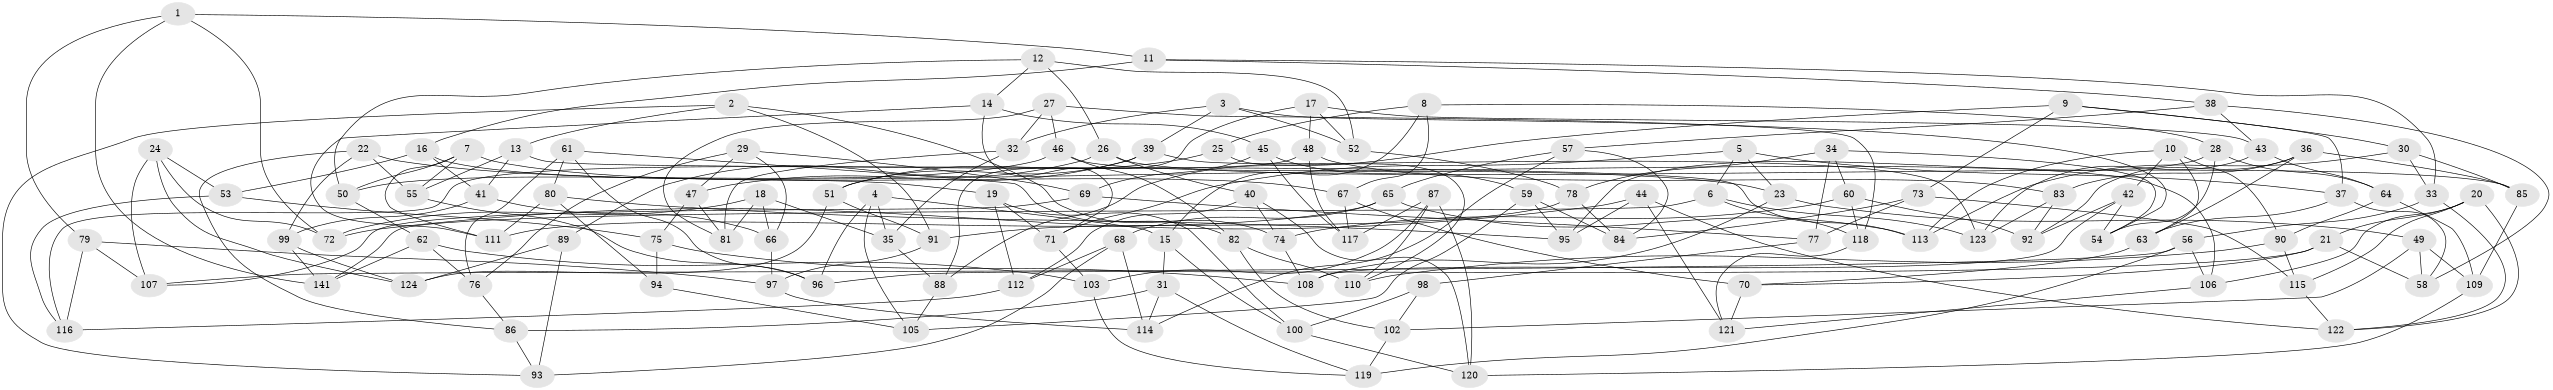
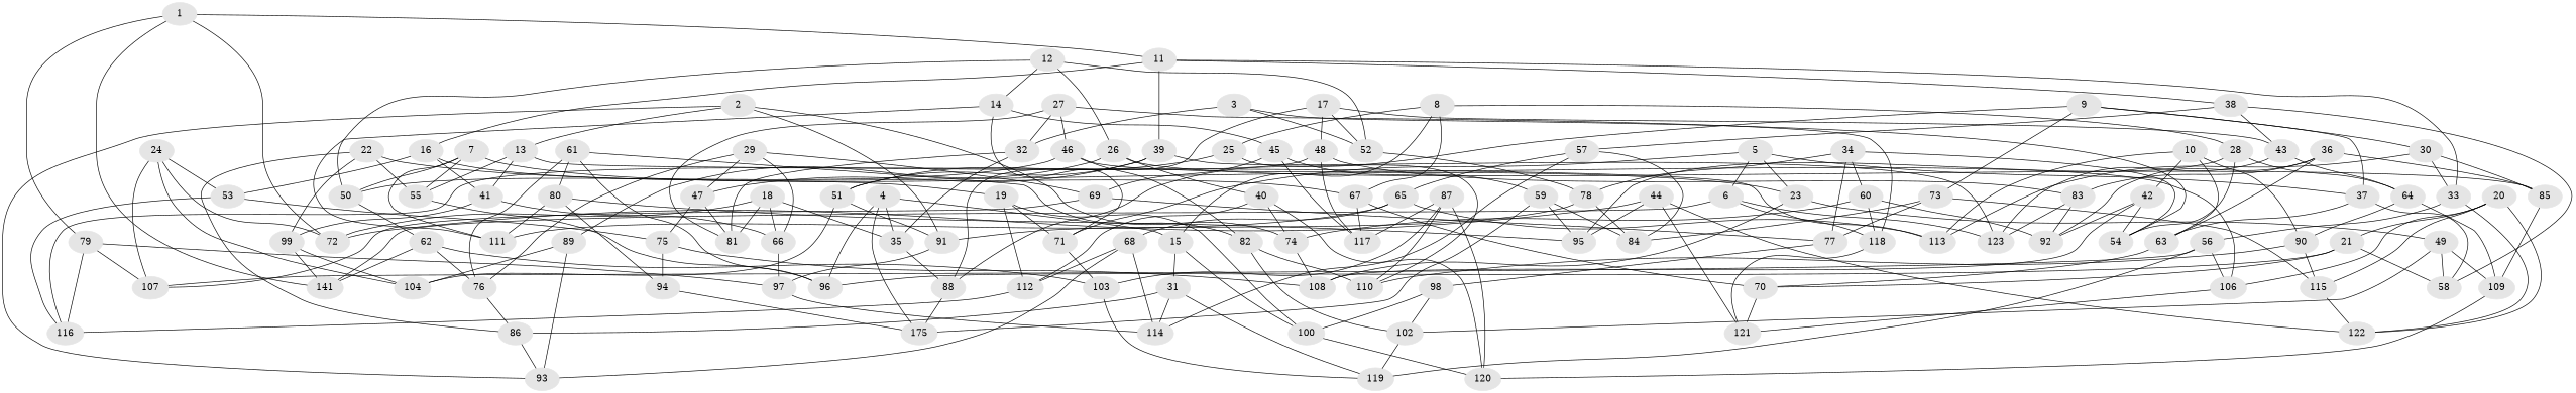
  graph {
    node [color=gray90 style=filled]
    1
    11
    72
    79
    n5 [label=141]
    16
    33
    38
    107
    116
    97
    2
    13
    74
    91
    93
    55
    113
    41
    108
    3
    32
    39
    52
    54
    35
    81
    123
    51
    47
    78
    4
    15
    96
-   105
+   105 [label=175]
    31
    100
    88
    5
    6
    23
    37
    71
    118
    49
    63
    58
    103
    121
    7
    50
    67
    111
    62
    70
    117
    8
    25
    28
    110
    64
    95
    9
    30
    73
    85
    115
    77
    84
    10
    42
    90
    92
    19
    53
    122
    56
    43
    57
    12
    14
    26
    45
    40
    89
    66
    99
    69
    59
    86
    114
    119
    120
    112
    75
    17
    48
    83
    18
    20
    21
    106
    22
-   104 [label=124]
+   104
    102
    109
    24
    98
    27
    46
    82
    29
    76
    34
    60
    36
    65
    44
    94
    68
    61
    80
    87
    1 -- 11
    1 -- 72
    1 -- 79
    1 -- n5
    11 -- 16
    11 -- 33
    11 -- 38
    79 -- 107
    79 -- 116
    79 -- 97
    16 -- 41
    16 -- 19
    16 -- 53
    33 -- 122
    33 -- 56
    38 -- 58
    38 -- 43
    38 -- 57
    97 -- 114
    2 -- 13
    2 -- 74
    2 -- 91
    2 -- 93
    13 -- 55
    13 -- 113
    13 -- 41
    74 -- 108
    91 -- 97
    55 -- 96
    41 -- 66
    41 -- 99
    3 -- 32
-   3 -- 39
+   11 -- 39
    3 -- 52
    3 -- 54
    32 -- 35
    32 -- 81
    39 -- 123
    39 -- 51
    39 -- 47
    52 -- 78
    35 -- 88
    51 -- 91
    51 -- 104
    47 -- 81
    47 -- 75
    78 -- 91
    78 -- 84
    4 -- 35
    4 -- 15
    4 -- 96
    4 -- 105
    15 -- 31
    15 -- 100
    31 -- 86
    31 -- 114
    31 -- 119
    100 -- 120
    88 -- 105
    5 -- 6
    5 -- 23
    5 -- 37
    5 -- 71
    6 -- n5
    6 -- 123
    6 -- 118
    23 -- 108
    23 -- 49
    37 -- 63
    37 -- 58
    71 -- 103
    118 -- 121
    49 -- 58
    49 -- 102
    49 -- 109
    63 -- 70
    103 -- 119
    7 -- 55
    7 -- 50
    7 -- 67
    7 -- 111
    50 -- 62
    67 -- 70
    67 -- 117
    62 -- n5
    62 -- 103
    62 -- 76
    70 -- 121
    8 -- 15
    8 -- 67
    8 -- 25
    8 -- 28
    25 -- 51
    25 -- 110
    28 -- 54
    28 -- 64
    28 -- 95
    64 -- 90
    64 -- 109
    9 -- 88
    9 -- 37
    9 -- 30
    9 -- 73
    30 -- 33
    30 -- 113
    30 -- 85
    73 -- 115
    73 -- 77
    73 -- 84
    85 -- 109
    115 -- 122
    77 -- 98
    10 -- 113
    10 -- 63
    10 -- 42
    10 -- 90
    42 -- 108
    42 -- 54
    42 -- 92
    90 -- 110
    90 -- 115
    19 -- 100
    19 -- 71
    19 -- 112
    53 -- 116
    53 -- 75
    56 -- 107
    56 -- 119
    56 -- 106
    43 -- 123
    43 -- 64
    57 -- 84
    57 -- 114
    57 -- 65
    12 -- 52
    12 -- 50
    12 -- 14
    12 -- 26
    14 -- 71
    14 -- 111
    14 -- 45
    26 -- 85
    26 -- 40
    26 -- 89
    45 -- 117
    45 -- 69
    45 -- 59
    40 -- 74
    40 -- 120
    40 -- 112
    89 -- 93
    89 -- 104
    66 -- 97
    99 -- n5
    99 -- 104
    69 -- 107
    69 -- 77
    59 -- 105
    59 -- 95
    59 -- 84
    86 -- 93
    112 -- 116
    75 -- 108
    75 -- 94
    17 -- 52
    17 -- 88
    17 -- 43
    17 -- 48
    48 -- 116
    48 -- 117
    48 -- 83
    83 -- 123
    83 -- 92
    18 -- 72
    18 -- 35
    18 -- 81
    18 -- 66
    20 -- 115
    20 -- 122
    20 -- 21
    20 -- 106
    21 -- 96
    21 -- 58
    21 -- 70
    106 -- 121
    22 -- 55
    22 -- 23
    22 -- 99
    22 -- 86
    102 -- 119
    109 -- 120
    24 -- 72
    24 -- 107
    24 -- 53
    24 -- 104
    98 -- 100
    98 -- 102
    27 -- 32
    27 -- 81
    27 -- 118
    27 -- 46
    46 -- 50
    46 -- 106
    46 -- 82
    82 -- 110
    82 -- 102
    29 -- 47
    29 -- 66
    29 -- 69
    29 -- 76
    76 -- 86
    34 -- 54
    34 -- 78
    34 -- 77
    34 -- 60
    60 -- 74
    60 -- 118
    60 -- 92
    36 -- 63
    36 -- 85
    36 -- 92
    36 -- 83
    65 -- 113
    65 -- 111
    65 -- 68
    44 -- 72
    44 -- 121
    44 -- 95
    44 -- 122
    94 -- 105
    68 -- 93
    68 -- 114
    68 -- 112
    61 -- 96
    61 -- 82
    61 -- 76
    61 -- 80
    80 -- 111
    80 -- 95
    80 -- 94
    87 -- 103
    87 -- 117
    87 -- 110
    87 -- 120
  }
